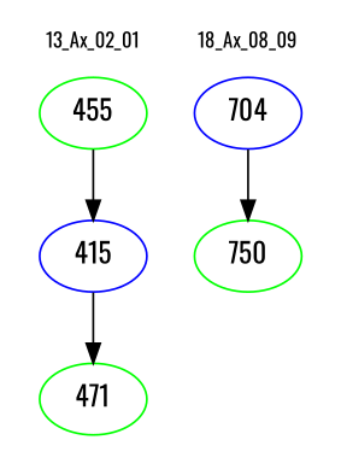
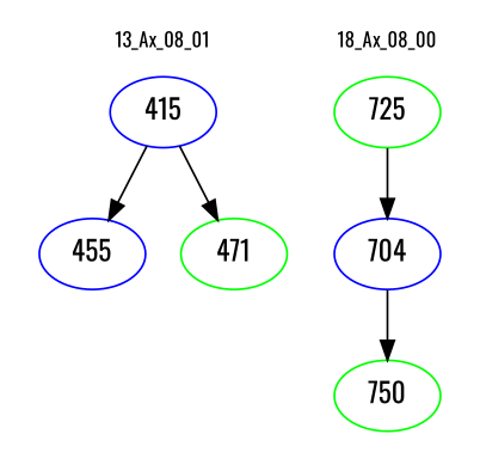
  digraph {
    fontname=Oswald
    node [color=green fontname=Oswald]
    edge [color=black fontname=Oswald]
-   n1 [label=455]
+   n1 [color=blue label=455]
    n2 [color=blue label=415]
    n3 [label=471]
+   n4 [label=725]
    n5 [color=blue label=704]
    n6 [label=750]
    subgraph cluster_1 {
      color=white
      fontsize=10
-     label="13_Ax_02_01"
+     label="13_Ax_08_01"
      n1
      n2
      n3
    }
    subgraph cluster_2 {
      color=white
      fontsize=10
-     label="18_Ax_08_09"
+     label="18_Ax_08_00"
+     n4
      n5
      n6
    }
-   n1 -> n2
+   n2 -> n1
    n2 -> n3
+   n4 -> n5
    n5 -> n6
  }
